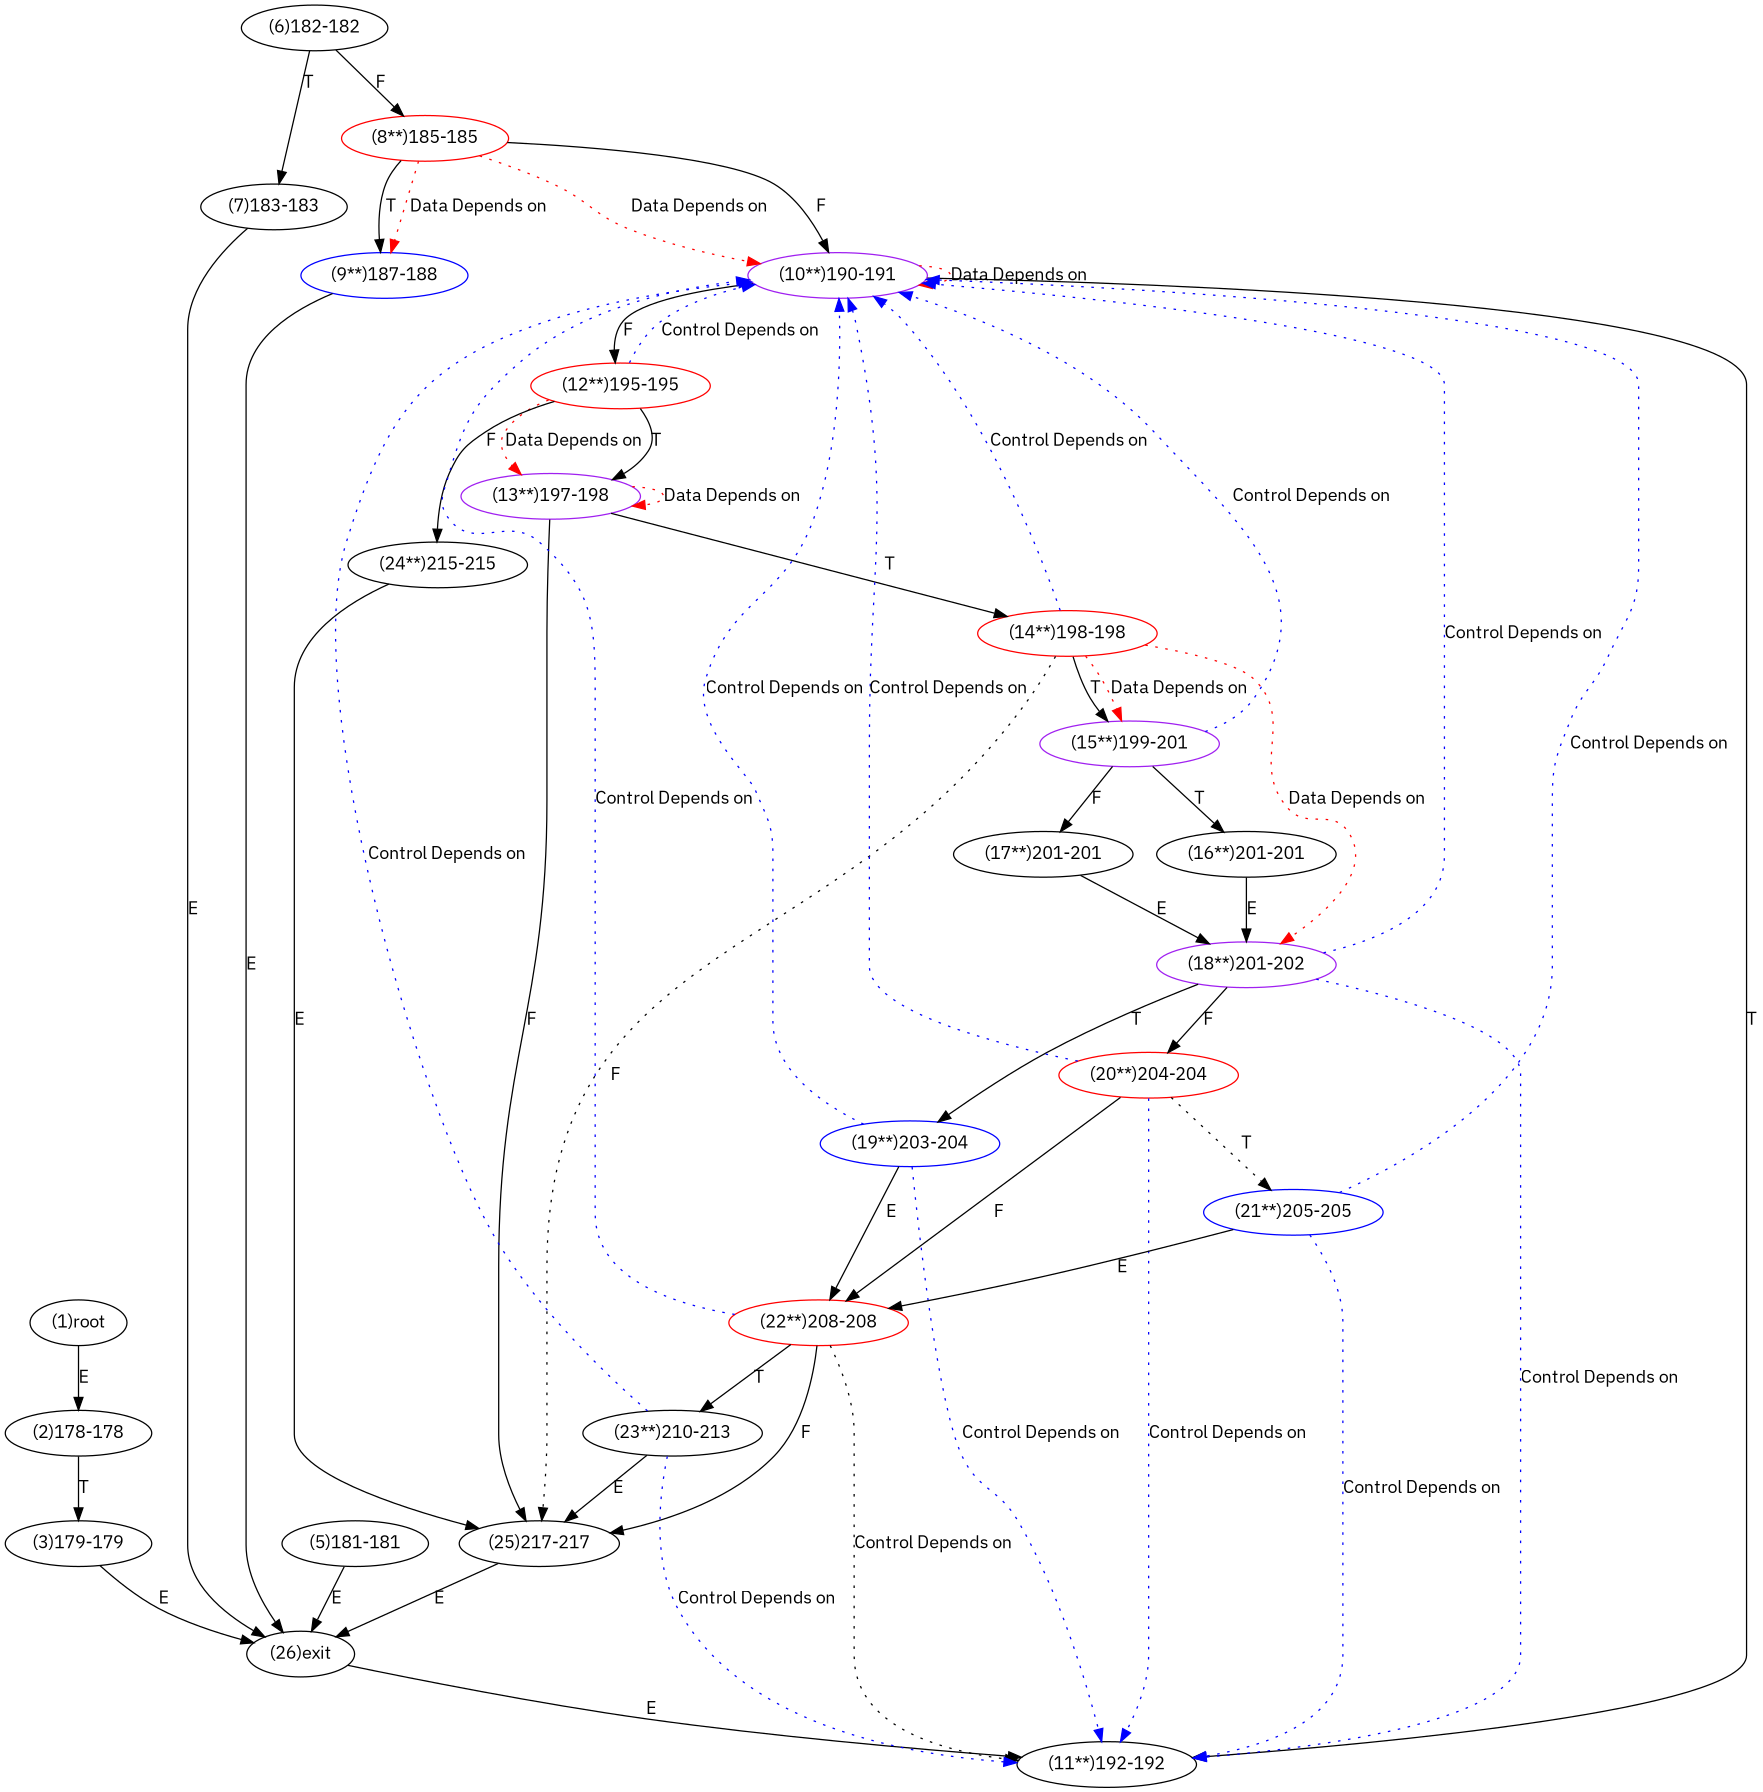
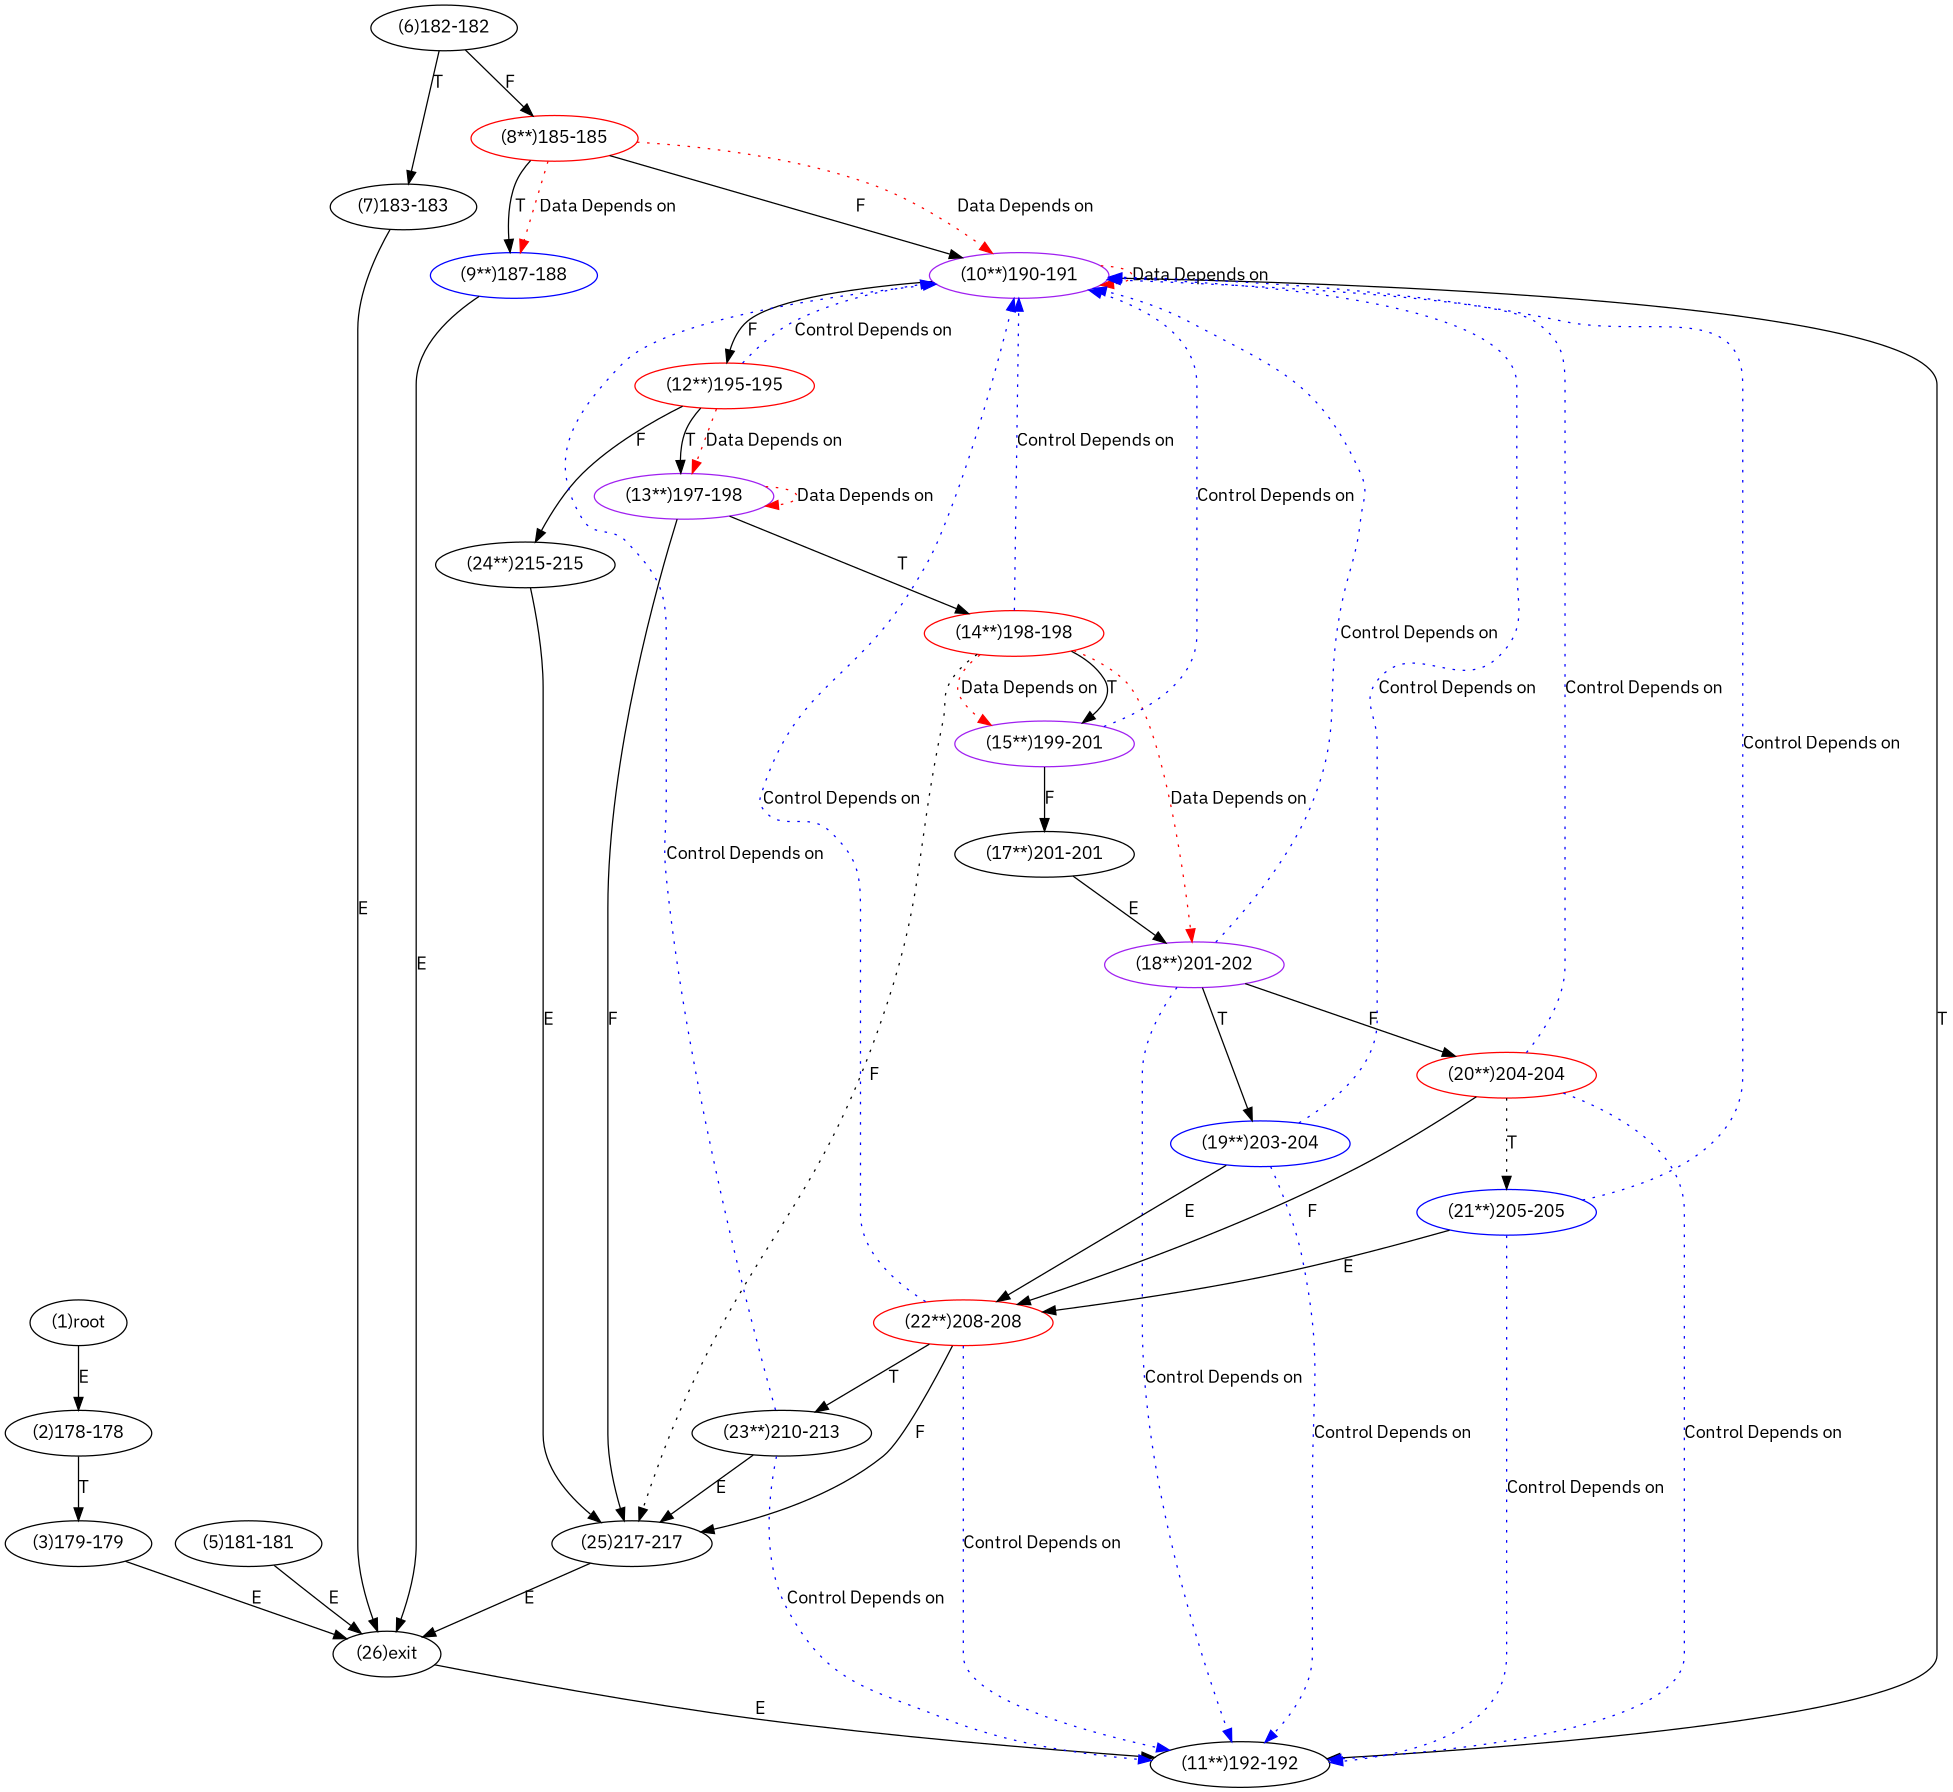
  digraph {
    fontname="IBM Plex Sans"
    node [fontname="IBM Plex Sans"]
    edge [fontname="IBM Plex Sans"]
    n1 [label="(1)root"]
    n2 [label="(2)178-178"]
    n3 [label="(3)179-179"]
    n4 [label="(26)exit"]
    n5 [label="(11**)192-192"]
    n6 [label="(5)181-181"]
    n7 [label="(6)182-182"]
    n8 [label="(7)183-183"]
    n9 [color=red label="(8**)185-185"]
    n10 [color=blue label="(9**)187-188"]
    n11 [color=purple label="(10**)190-191"]
    n12 [color=red label="(12**)195-195"]
    n13 [color=purple label="(13**)197-198"]
    n14 [label="(24**)215-215"]
    n15 [color=red label="(14**)198-198"]
    n16 [label="(25)217-217"]
    n17 [color=purple label="(15**)199-201"]
    n18 [color=purple label="(18**)201-202"]
    n19 [label="(17**)201-201"]
-   n20 [label="(16**)201-201"]
    n21 [color=blue label="(19**)203-204"]
    n22 [color=red label="(20**)204-204"]
    n23 [color=red label="(22**)208-208"]
    n24 [label="(23**)210-213"]
    n25 [color=blue label="(21**)205-205"]
    n1 -> n2 [label=E]
    n2 -> n3 [label=T]
    n3 -> n4 [label=E]
    n4 -> n5 [label=E]
    n6 -> n4 [label=E]
    n7 -> n8 [label=T]
    n7 -> n9 [label=F]
    n8 -> n4 [label=E]
    n9 -> n10 [label=T]
    n9 -> n10 [color=red label="Data Depends on" style=dotted]
    n9 -> n11 [label=F]
    n9 -> n11 [color=red label="Data Depends on" style=dotted]
    n10 -> n4 [label=E]
    n11 -> n5 [label=T]
    n11 -> n11 [color=red label="Data Depends on" style=dotted]
    n11 -> n12 [label=F]
    n12 -> n11 [color=blue label="Control Depends on" style=dotted]
    n12 -> n13 [label=T]
    n12 -> n13 [color=red label="Data Depends on" style=dotted]
    n12 -> n14 [label=F]
    n13 -> n13 [color=red label="Data Depends on" style=dotted]
    n13 -> n15 [label=T]
    n13 -> n16 [label=F]
    n14 -> n16 [label=E]
    n15 -> n11 [color=blue label="Control Depends on" style=dotted]
    n15 -> n16 [label=F style=dotted]
    n15 -> n17 [label=T]
    n15 -> n17 [color=red label="Data Depends on" style=dotted]
    n15 -> n18 [color=red label="Data Depends on" style=dotted]
    n16 -> n4 [label=E]
    n17 -> n11 [color=blue label="Control Depends on" style=dotted]
    n17 -> n19 [label=F]
-   n17 -> n20 [label=T]
    n18 -> n5 [color=blue label="Control Depends on" style=dotted]
    n18 -> n11 [color=blue label="Control Depends on" style=dotted]
    n18 -> n21 [label=T]
    n18 -> n22 [label=F]
    n19 -> n18 [label=E]
-   n20 -> n18 [label=E]
    n21 -> n5 [color=blue label="Control Depends on" style=dotted]
    n21 -> n11 [color=blue label="Control Depends on" style=dotted]
    n21 -> n23 [label=E]
    n22 -> n5 [color=blue label="Control Depends on" style=dotted]
    n22 -> n11 [color=blue label="Control Depends on" style=dotted]
    n22 -> n23 [label=F]
    n22 -> n25 [label=T style=dotted]
-   n23 -> n5 [color=black label="Control Depends on" style=dotted]
+   n23 -> n5 [color=blue label="Control Depends on" style=dotted]
    n23 -> n11 [color=blue label="Control Depends on" style=dotted]
    n23 -> n16 [label=F]
    n23 -> n24 [label=T]
    n24 -> n5 [color=blue label="Control Depends on" style=dotted]
    n24 -> n11 [color=blue label="Control Depends on" style=dotted]
    n24 -> n16 [label=E]
    n25 -> n5 [color=blue label="Control Depends on" style=dotted]
    n25 -> n11 [color=blue label="Control Depends on" style=dotted]
    n25 -> n23 [label=E]
  }
